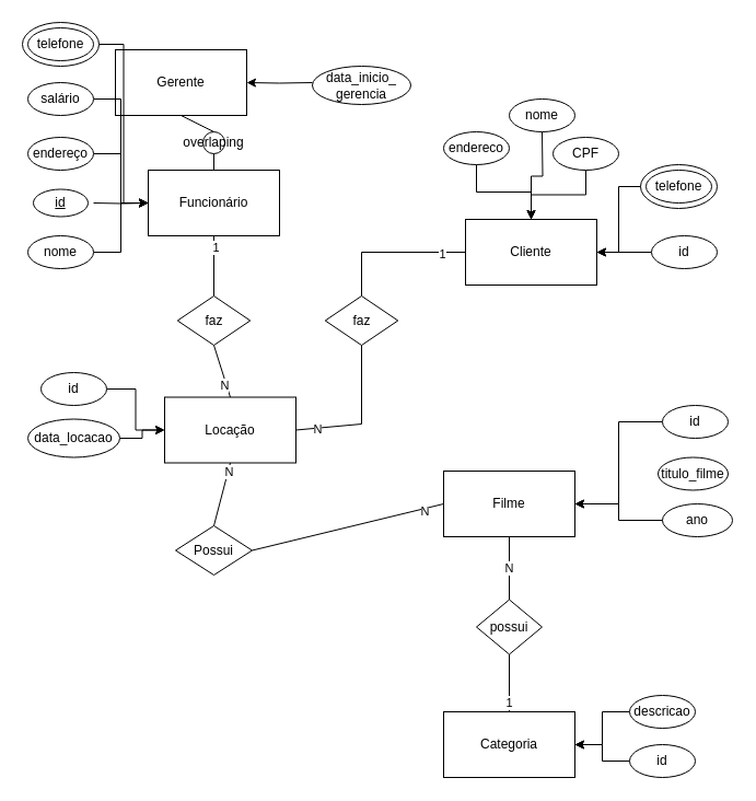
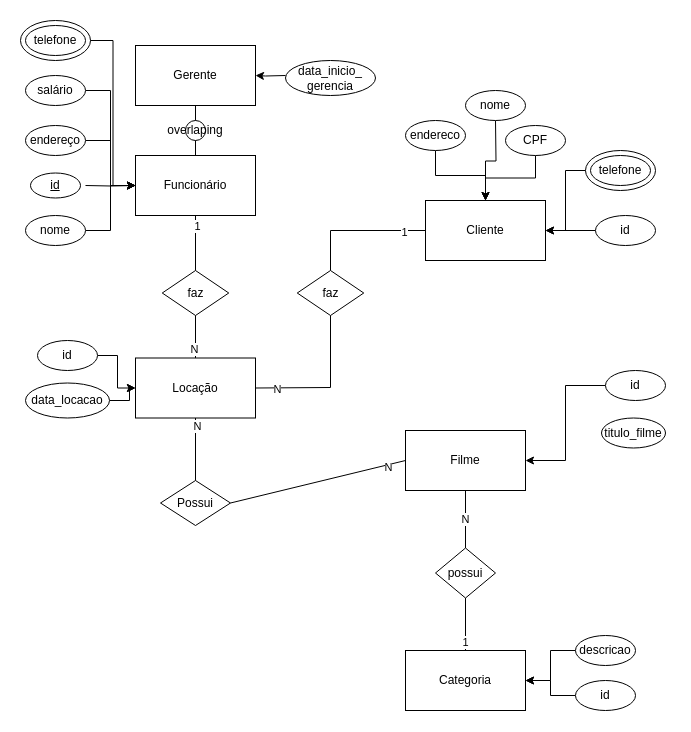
  <mxCell id="0" />
  <mxCell id="1" parent="0" />
  <mxCell id="2" value="Funcionário" style="rounded=0;whiteSpace=wrap;html=1;" vertex="1" parent="1"><mxGeometry x="135" y="155" width="120" height="60" as="geometry" /></mxCell>
- <mxCell id="3" value="Locação" style="rounded=0;whiteSpace=wrap;html=1;" vertex="1" parent="1"><mxGeometry x="150" y="362.5" width="120" height="60" as="geometry" /></mxCell>
+ <mxCell id="3" value="Locação" style="rounded=0;whiteSpace=wrap;html=1;" vertex="1" parent="1"><mxGeometry x="135" y="357.5" width="120" height="60" as="geometry" /></mxCell>
  <mxCell id="4" value="Categoria" style="rounded=0;whiteSpace=wrap;html=1;" vertex="1" parent="1"><mxGeometry x="405" y="650" width="120" height="60" as="geometry" /></mxCell>
  <mxCell id="5" value="Filme" style="rounded=0;whiteSpace=wrap;html=1;" vertex="1" parent="1"><mxGeometry x="405" y="430" width="120" height="60" as="geometry" /></mxCell>
  <mxCell id="6" value="Cliente" style="rounded=0;whiteSpace=wrap;html=1;" vertex="1" parent="1"><mxGeometry x="425" y="200" width="120" height="60" as="geometry" /></mxCell>
- <mxCell id="7" value="Gerente" style="rounded=0;whiteSpace=wrap;html=1;" vertex="1" parent="1"><mxGeometry x="105" y="45" width="120" height="60" as="geometry" /></mxCell>
+ <mxCell id="7" value="Gerente" style="rounded=0;whiteSpace=wrap;html=1;" vertex="1" parent="1"><mxGeometry x="135" y="45" width="120" height="60" as="geometry" /></mxCell>
  <mxCell id="8" style="edgeStyle=orthogonalEdgeStyle;rounded=0;orthogonalLoop=1;jettySize=auto;html=1;" edge="1" parent="1" target="2"><mxGeometry relative="1" as="geometry"><mxPoint x="85" y="185" as="sourcePoint" /></mxGeometry></mxCell>
  <mxCell id="9" style="edgeStyle=orthogonalEdgeStyle;rounded=0;orthogonalLoop=1;jettySize=auto;html=1;entryX=0;entryY=0.5;entryDx=0;entryDy=0;" edge="1" parent="1" source="10" target="3"><mxGeometry relative="1" as="geometry" /></mxCell>
  <mxCell id="10" value="id" style="ellipse;whiteSpace=wrap;html=1;" vertex="1" parent="1"><mxGeometry x="37" y="340" width="60" height="30" as="geometry" /></mxCell>
  <mxCell id="11" style="edgeStyle=orthogonalEdgeStyle;rounded=0;orthogonalLoop=1;jettySize=auto;html=1;entryX=1;entryY=0.5;entryDx=0;entryDy=0;" edge="1" parent="1" source="12" target="5"><mxGeometry relative="1" as="geometry" /></mxCell>
  <mxCell id="12" value="id" style="ellipse;whiteSpace=wrap;html=1;" vertex="1" parent="1"><mxGeometry x="605" y="370" width="60" height="30" as="geometry" /></mxCell>
  <mxCell id="13" style="edgeStyle=orthogonalEdgeStyle;rounded=0;orthogonalLoop=1;jettySize=auto;html=1;entryX=1;entryY=0.5;entryDx=0;entryDy=0;" edge="1" parent="1" source="14" target="6"><mxGeometry relative="1" as="geometry" /></mxCell>
  <mxCell id="14" value="id" style="ellipse;whiteSpace=wrap;html=1;" vertex="1" parent="1"><mxGeometry x="595" y="215" width="60" height="30" as="geometry" /></mxCell>
  <mxCell id="15" style="edgeStyle=orthogonalEdgeStyle;rounded=0;orthogonalLoop=1;jettySize=auto;html=1;" edge="1" parent="1" target="7"><mxGeometry relative="1" as="geometry"><mxPoint x="285" y="75" as="sourcePoint" /></mxGeometry></mxCell>
  <mxCell id="16" style="edgeStyle=orthogonalEdgeStyle;rounded=0;orthogonalLoop=1;jettySize=auto;html=1;entryX=1;entryY=0.5;entryDx=0;entryDy=0;" edge="1" parent="1" source="17" target="4"><mxGeometry relative="1" as="geometry" /></mxCell>
  <mxCell id="17" value="id" style="ellipse;whiteSpace=wrap;html=1;" vertex="1" parent="1"><mxGeometry x="575" y="680" width="60" height="30" as="geometry" /></mxCell>
  <mxCell id="18" style="edgeStyle=orthogonalEdgeStyle;rounded=0;orthogonalLoop=1;jettySize=auto;html=1;" edge="1" parent="1" source="19" target="2"><mxGeometry relative="1" as="geometry" /></mxCell>
  <mxCell id="19" value="endereço" style="ellipse;whiteSpace=wrap;html=1;" vertex="1" parent="1"><mxGeometry x="25" y="125" width="60" height="30" as="geometry" /></mxCell>
  <mxCell id="20" value="telefone" style="ellipse;whiteSpace=wrap;html=1;" vertex="1" parent="1"><mxGeometry x="25" y="25" width="60" height="30" as="geometry" /></mxCell>
  <mxCell id="21" style="edgeStyle=orthogonalEdgeStyle;rounded=0;orthogonalLoop=1;jettySize=auto;html=1;entryX=0;entryY=0.5;entryDx=0;entryDy=0;" edge="1" parent="1" source="22" target="2"><mxGeometry relative="1" as="geometry" /></mxCell>
  <mxCell id="22" value="salário" style="ellipse;whiteSpace=wrap;html=1;" vertex="1" parent="1"><mxGeometry x="25" y="75" width="60" height="30" as="geometry" /></mxCell>
  <mxCell id="23" style="edgeStyle=orthogonalEdgeStyle;rounded=0;orthogonalLoop=1;jettySize=auto;html=1;entryX=0;entryY=0.5;entryDx=0;entryDy=0;" edge="1" parent="1" source="24" target="2"><mxGeometry relative="1" as="geometry" /></mxCell>
  <mxCell id="24" value="" style="ellipse;whiteSpace=wrap;html=1;fillColor=none;" vertex="1" parent="1"><mxGeometry x="20" y="20" width="70" height="40" as="geometry" /></mxCell>
  <mxCell id="25" style="edgeStyle=orthogonalEdgeStyle;rounded=0;orthogonalLoop=1;jettySize=auto;html=1;entryX=0;entryY=0.5;entryDx=0;entryDy=0;" edge="1" parent="1" source="26" target="2"><mxGeometry relative="1" as="geometry" /></mxCell>
  <mxCell id="26" value="nome" style="ellipse;whiteSpace=wrap;html=1;" vertex="1" parent="1"><mxGeometry x="25" y="215" width="60" height="30" as="geometry" /></mxCell>
  <mxCell id="27" value="id" style="ellipse;whiteSpace=wrap;html=1;align=center;fontStyle=4;fillColor=none;" vertex="1" parent="1"><mxGeometry x="30" y="172.5" width="50" height="25" as="geometry" /></mxCell>
  <mxCell id="28" value="" style="endArrow=none;html=1;rounded=0;exitX=0.5;exitY=1;exitDx=0;exitDy=0;entryX=0.5;entryY=0;entryDx=0;entryDy=0;startArrow=none;" edge="1" parent="1" source="29" target="2"><mxGeometry relative="1" as="geometry"><mxPoint x="205" y="110" as="sourcePoint" /><mxPoint x="365" y="110" as="targetPoint" /></mxGeometry></mxCell>
  <mxCell id="29" value="overlaping" style="ellipse;whiteSpace=wrap;html=1;align=center;newEdgeStyle={&quot;edgeStyle&quot;:&quot;entityRelationEdgeStyle&quot;,&quot;startArrow&quot;:&quot;none&quot;,&quot;endArrow&quot;:&quot;none&quot;,&quot;segment&quot;:10,&quot;curved&quot;:1};treeFolding=1;treeMoving=1;fillColor=none;" vertex="1" parent="1"><mxGeometry x="185" y="120" width="20" height="20" as="geometry" /></mxCell>
  <mxCell id="30" value="" style="endArrow=none;html=1;rounded=0;exitX=0.5;exitY=1;exitDx=0;exitDy=0;entryX=0.5;entryY=0;entryDx=0;entryDy=0;" edge="1" parent="1" source="7" target="29"><mxGeometry relative="1" as="geometry"><mxPoint x="195" y="105" as="sourcePoint" /><mxPoint x="195" y="155" as="targetPoint" /></mxGeometry></mxCell>
  <mxCell id="31" value="data_inicio_&lt;br&gt;gerencia" style="ellipse;whiteSpace=wrap;html=1;align=center;fillColor=none;" vertex="1" parent="1"><mxGeometry x="285" y="60" width="90" height="35" as="geometry" /></mxCell>
  <mxCell id="32" style="edgeStyle=orthogonalEdgeStyle;rounded=0;orthogonalLoop=1;jettySize=auto;html=1;entryX=1;entryY=0.5;entryDx=0;entryDy=0;" edge="1" parent="1" source="33" target="4"><mxGeometry relative="1" as="geometry" /></mxCell>
  <mxCell id="33" value="descricao" style="ellipse;whiteSpace=wrap;html=1;" vertex="1" parent="1"><mxGeometry x="575" y="635" width="60" height="30" as="geometry" /></mxCell>
  <mxCell id="34" value="possui" style="shape=rhombus;perimeter=rhombusPerimeter;whiteSpace=wrap;html=1;align=center;fillColor=none;" vertex="1" parent="1"><mxGeometry x="435" y="547.5" width="60" height="50" as="geometry" /></mxCell>
  <mxCell id="35" value="" style="endArrow=none;html=1;rounded=0;exitX=0.5;exitY=0;exitDx=0;exitDy=0;entryX=0.5;entryY=1;entryDx=0;entryDy=0;" edge="1" parent="1" source="4" target="34"><mxGeometry relative="1" as="geometry"><mxPoint x="96.5" y="537.5" as="sourcePoint" /><mxPoint x="256.5" y="537.5" as="targetPoint" /></mxGeometry></mxCell>
  <mxCell id="36" value="1" style="edgeLabel;html=1;align=center;verticalAlign=middle;resizable=0;points=[];" vertex="1" connectable="0" parent="35"><mxGeometry x="-0.657" y="1" relative="1" as="geometry"><mxPoint as="offset" /></mxGeometry></mxCell>
  <mxCell id="37" value="titulo_filme" style="ellipse;whiteSpace=wrap;html=1;align=center;fillColor=none;" vertex="1" parent="1"><mxGeometry x="601" y="417.5" width="64" height="30" as="geometry" /></mxCell>
- <mxCell id="38" style="edgeStyle=orthogonalEdgeStyle;rounded=0;orthogonalLoop=1;jettySize=auto;html=1;entryX=1;entryY=0.5;entryDx=0;entryDy=0;" edge="1" parent="1" source="39" target="5"><mxGeometry relative="1" as="geometry" /></mxCell>
- <mxCell id="39" value="ano" style="ellipse;whiteSpace=wrap;html=1;align=center;fillColor=none;" vertex="1" parent="1"><mxGeometry x="605" y="460" width="64" height="30" as="geometry" /></mxCell>
  <mxCell id="40" style="edgeStyle=orthogonalEdgeStyle;rounded=0;orthogonalLoop=1;jettySize=auto;html=1;entryX=0.5;entryY=0;entryDx=0;entryDy=0;" edge="1" parent="1" target="6"><mxGeometry relative="1" as="geometry"><mxPoint x="495" y="120" as="sourcePoint" /></mxGeometry></mxCell>
  <mxCell id="41" value="nome" style="ellipse;whiteSpace=wrap;html=1;" vertex="1" parent="1"><mxGeometry x="465" y="90" width="60" height="30" as="geometry" /></mxCell>
  <mxCell id="42" style="edgeStyle=orthogonalEdgeStyle;rounded=0;orthogonalLoop=1;jettySize=auto;html=1;entryX=0.5;entryY=0;entryDx=0;entryDy=0;" edge="1" parent="1" source="43" target="6"><mxGeometry relative="1" as="geometry" /></mxCell>
  <mxCell id="43" value="endereco" style="ellipse;whiteSpace=wrap;html=1;" vertex="1" parent="1"><mxGeometry x="405" y="120" width="60" height="30" as="geometry" /></mxCell>
  <mxCell id="44" style="edgeStyle=orthogonalEdgeStyle;rounded=0;orthogonalLoop=1;jettySize=auto;html=1;entryX=0.5;entryY=0;entryDx=0;entryDy=0;" edge="1" parent="1" source="45" target="6"><mxGeometry relative="1" as="geometry" /></mxCell>
  <mxCell id="45" value="CPF" style="ellipse;whiteSpace=wrap;html=1;" vertex="1" parent="1"><mxGeometry x="505" y="125" width="60" height="30" as="geometry" /></mxCell>
  <mxCell id="46" value="telefone" style="ellipse;whiteSpace=wrap;html=1;" vertex="1" parent="1"><mxGeometry x="590" y="155" width="60" height="30" as="geometry" /></mxCell>
  <mxCell id="47" style="edgeStyle=orthogonalEdgeStyle;rounded=0;orthogonalLoop=1;jettySize=auto;html=1;entryX=1;entryY=0.5;entryDx=0;entryDy=0;" edge="1" parent="1" source="48" target="6"><mxGeometry relative="1" as="geometry" /></mxCell>
  <mxCell id="48" value="" style="ellipse;whiteSpace=wrap;html=1;fillColor=none;" vertex="1" parent="1"><mxGeometry x="585" y="150" width="70" height="40" as="geometry" /></mxCell>
  <mxCell id="49" value="faz" style="shape=rhombus;perimeter=rhombusPerimeter;whiteSpace=wrap;html=1;align=center;fillColor=none;" vertex="1" parent="1"><mxGeometry x="161.75" y="270" width="66.5" height="45" as="geometry" /></mxCell>
  <mxCell id="50" style="edgeStyle=orthogonalEdgeStyle;rounded=0;orthogonalLoop=1;jettySize=auto;html=1;" edge="1" parent="1" source="51" target="3"><mxGeometry relative="1" as="geometry" /></mxCell>
  <mxCell id="51" value="data_locacao" style="ellipse;whiteSpace=wrap;html=1;" vertex="1" parent="1"><mxGeometry x="25" y="382.5" width="84" height="35" as="geometry" /></mxCell>
  <mxCell id="52" value="" style="endArrow=none;html=1;rounded=0;exitX=0.5;exitY=1;exitDx=0;exitDy=0;entryX=0.5;entryY=0;entryDx=0;entryDy=0;" edge="1" parent="1" source="2" target="49"><mxGeometry relative="1" as="geometry"><mxPoint x="295" y="390" as="sourcePoint" /><mxPoint x="455" y="390" as="targetPoint" /></mxGeometry></mxCell>
  <mxCell id="53" value="1" style="edgeLabel;html=1;align=center;verticalAlign=middle;resizable=0;points=[];" vertex="1" connectable="0" parent="52"><mxGeometry x="-0.642" y="1" relative="1" as="geometry"><mxPoint as="offset" /></mxGeometry></mxCell>
  <mxCell id="54" value="" style="endArrow=none;html=1;rounded=0;exitX=0.5;exitY=1;exitDx=0;exitDy=0;entryX=0.5;entryY=0;entryDx=0;entryDy=0;" edge="1" parent="1" source="49" target="3"><mxGeometry relative="1" as="geometry"><mxPoint x="205" y="225" as="sourcePoint" /><mxPoint x="205" y="280" as="targetPoint" /></mxGeometry></mxCell>
  <mxCell id="55" value="N" style="edgeLabel;html=1;align=center;verticalAlign=middle;resizable=0;points=[];" vertex="1" connectable="0" parent="54"><mxGeometry x="0.539" y="-2" relative="1" as="geometry"><mxPoint as="offset" /></mxGeometry></mxCell>
  <mxCell id="56" value="faz" style="shape=rhombus;perimeter=rhombusPerimeter;whiteSpace=wrap;html=1;align=center;fillColor=none;" vertex="1" parent="1"><mxGeometry x="296.75" y="270" width="66.5" height="45" as="geometry" /></mxCell>
  <mxCell id="57" value="" style="endArrow=none;html=1;rounded=0;exitX=0.5;exitY=0;exitDx=0;exitDy=0;entryX=0;entryY=0.5;entryDx=0;entryDy=0;" edge="1" parent="1" source="56" target="6"><mxGeometry relative="1" as="geometry"><mxPoint x="395" y="330" as="sourcePoint" /><mxPoint x="555" y="330" as="targetPoint" /><Array as="points"><mxPoint x="330" y="230" /></Array></mxGeometry></mxCell>
  <mxCell id="58" value="1" style="edgeLabel;html=1;align=center;verticalAlign=middle;resizable=0;points=[];" vertex="1" connectable="0" parent="57"><mxGeometry x="0.678" y="-1" relative="1" as="geometry"><mxPoint as="offset" /></mxGeometry></mxCell>
  <mxCell id="59" value="" style="endArrow=none;html=1;rounded=0;exitX=1;exitY=0.5;exitDx=0;exitDy=0;entryX=0.5;entryY=1;entryDx=0;entryDy=0;" edge="1" parent="1" source="3" target="56"><mxGeometry relative="1" as="geometry"><mxPoint x="340" y="280" as="sourcePoint" /><mxPoint x="435" y="240" as="targetPoint" /><Array as="points"><mxPoint x="330" y="387" /></Array></mxGeometry></mxCell>
  <mxCell id="60" value="N" style="edgeLabel;html=1;align=center;verticalAlign=middle;resizable=0;points=[];" vertex="1" connectable="0" parent="59"><mxGeometry x="-0.713" y="-1" relative="1" as="geometry"><mxPoint as="offset" /></mxGeometry></mxCell>
  <mxCell id="61" value="N" style="endArrow=none;html=1;rounded=0;exitX=0.5;exitY=1;exitDx=0;exitDy=0;" edge="1" parent="1" source="5" target="34"><mxGeometry relative="1" as="geometry"><mxPoint x="206.5" y="637.5" as="sourcePoint" /><mxPoint x="445" y="582.5" as="targetPoint" /></mxGeometry></mxCell>
  <mxCell id="62" value="Possui" style="shape=rhombus;perimeter=rhombusPerimeter;whiteSpace=wrap;html=1;align=center;fillColor=none;" vertex="1" parent="1"><mxGeometry x="160" y="480" width="70" height="45" as="geometry" /></mxCell>
  <mxCell id="63" value="" style="endArrow=none;html=1;rounded=0;exitX=0.5;exitY=1;exitDx=0;exitDy=0;entryX=0.5;entryY=0;entryDx=0;entryDy=0;" edge="1" parent="1" source="3" target="62"><mxGeometry relative="1" as="geometry"><mxPoint x="285" y="440" as="sourcePoint" /><mxPoint x="445" y="440" as="targetPoint" /></mxGeometry></mxCell>
  <mxCell id="64" value="N" style="edgeLabel;html=1;align=center;verticalAlign=middle;resizable=0;points=[];" vertex="1" connectable="0" parent="63"><mxGeometry x="-0.735" y="1" relative="1" as="geometry"><mxPoint as="offset" /></mxGeometry></mxCell>
  <mxCell id="65" value="" style="endArrow=none;html=1;rounded=0;exitX=0;exitY=0.5;exitDx=0;exitDy=0;entryX=1;entryY=0.5;entryDx=0;entryDy=0;" edge="1" parent="1" source="5" target="62"><mxGeometry relative="1" as="geometry"><mxPoint x="205" y="427.5" as="sourcePoint" /><mxPoint x="205" y="490" as="targetPoint" /></mxGeometry></mxCell>
  <mxCell id="66" value="N" style="edgeLabel;html=1;align=center;verticalAlign=middle;resizable=0;points=[];" vertex="1" connectable="0" parent="65"><mxGeometry x="-0.8" y="2" relative="1" as="geometry"><mxPoint as="offset" /></mxGeometry></mxCell>
